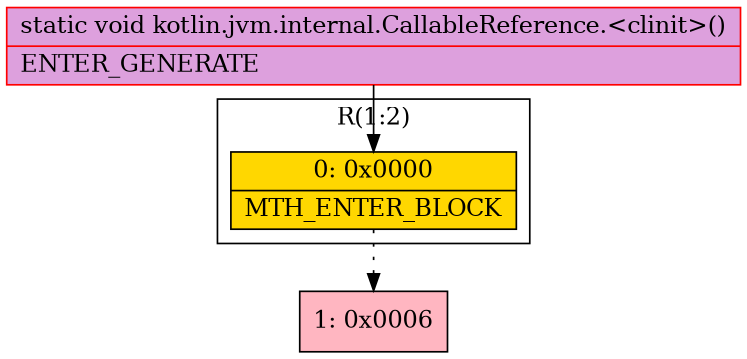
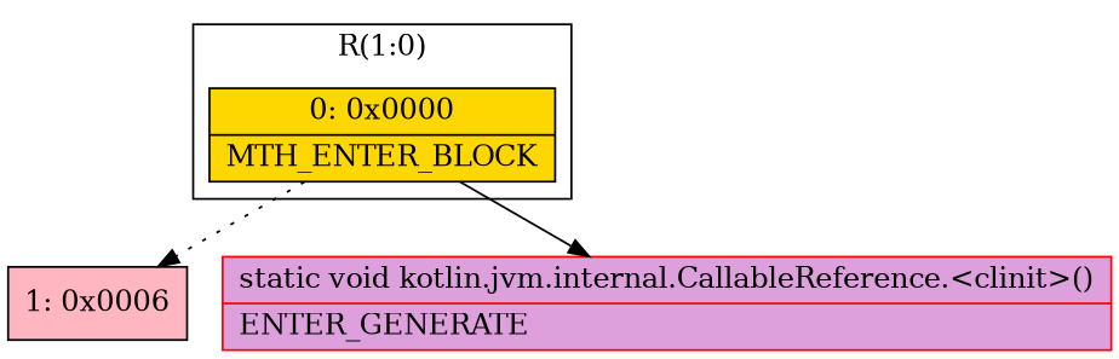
  digraph {
    node [color=black shape=record style=filled]
    n1 [fillcolor=gold label="{0\:\ 0x0000|MTH_ENTER_BLOCK\l}"]
    n2 [fillcolor=lightpink label="{1\:\ 0x0006}"]
    n3 [color=red fillcolor=plum label="{static void kotlin.jvm.internal.CallableReference.\<clinit\>()  | ENTER_GENERATE\l}"]
    subgraph cluster_1 {
-     label="R(1:2)"
+     label="R(1:0)"
      n1
    }
    n1 -> n2 [style=dotted]
-   n3 -> n1 [style=solid]
+   n1 -> n3 [style=solid]
  }
